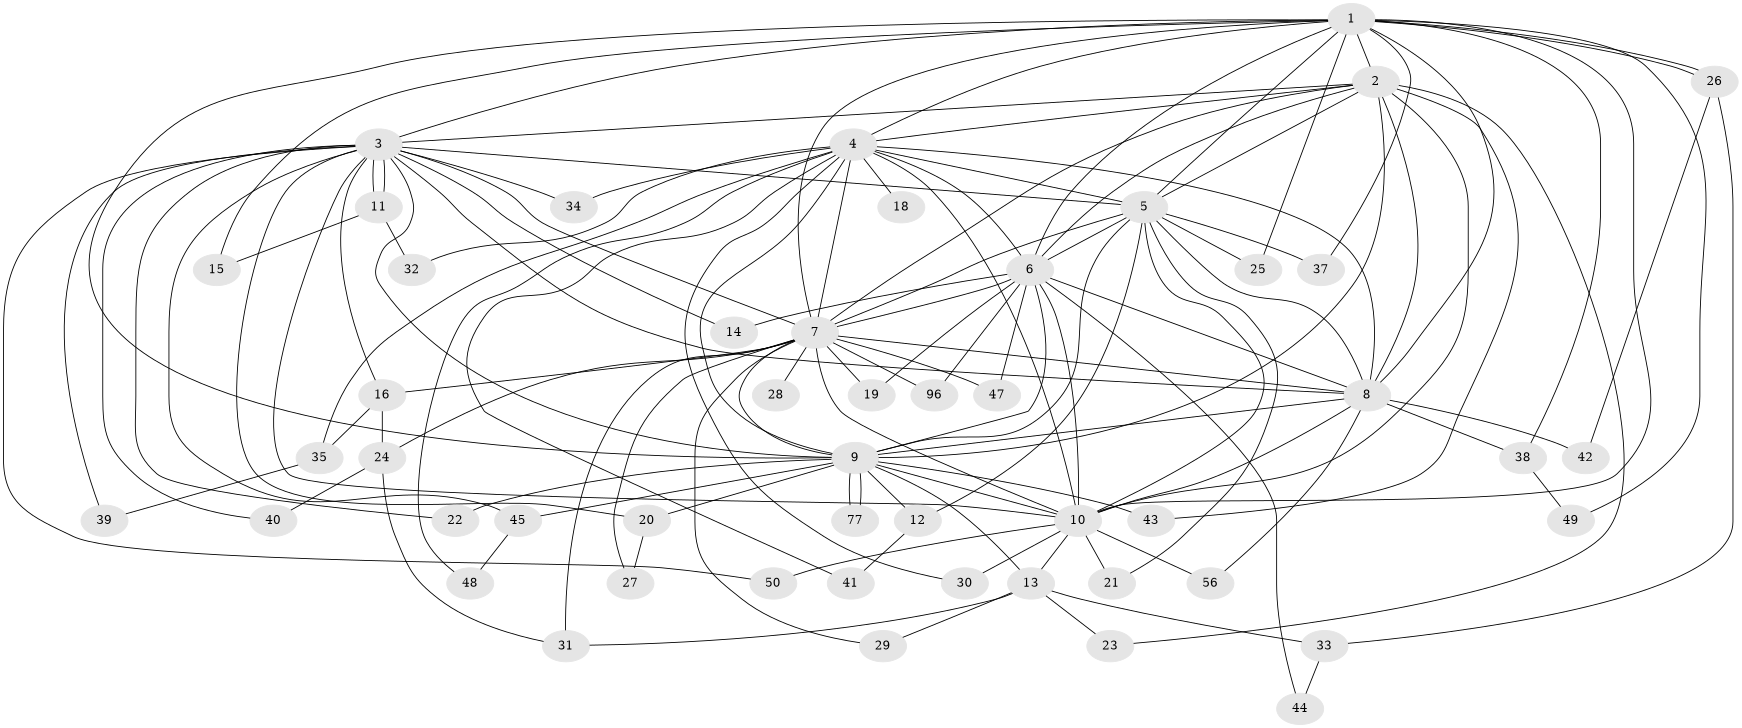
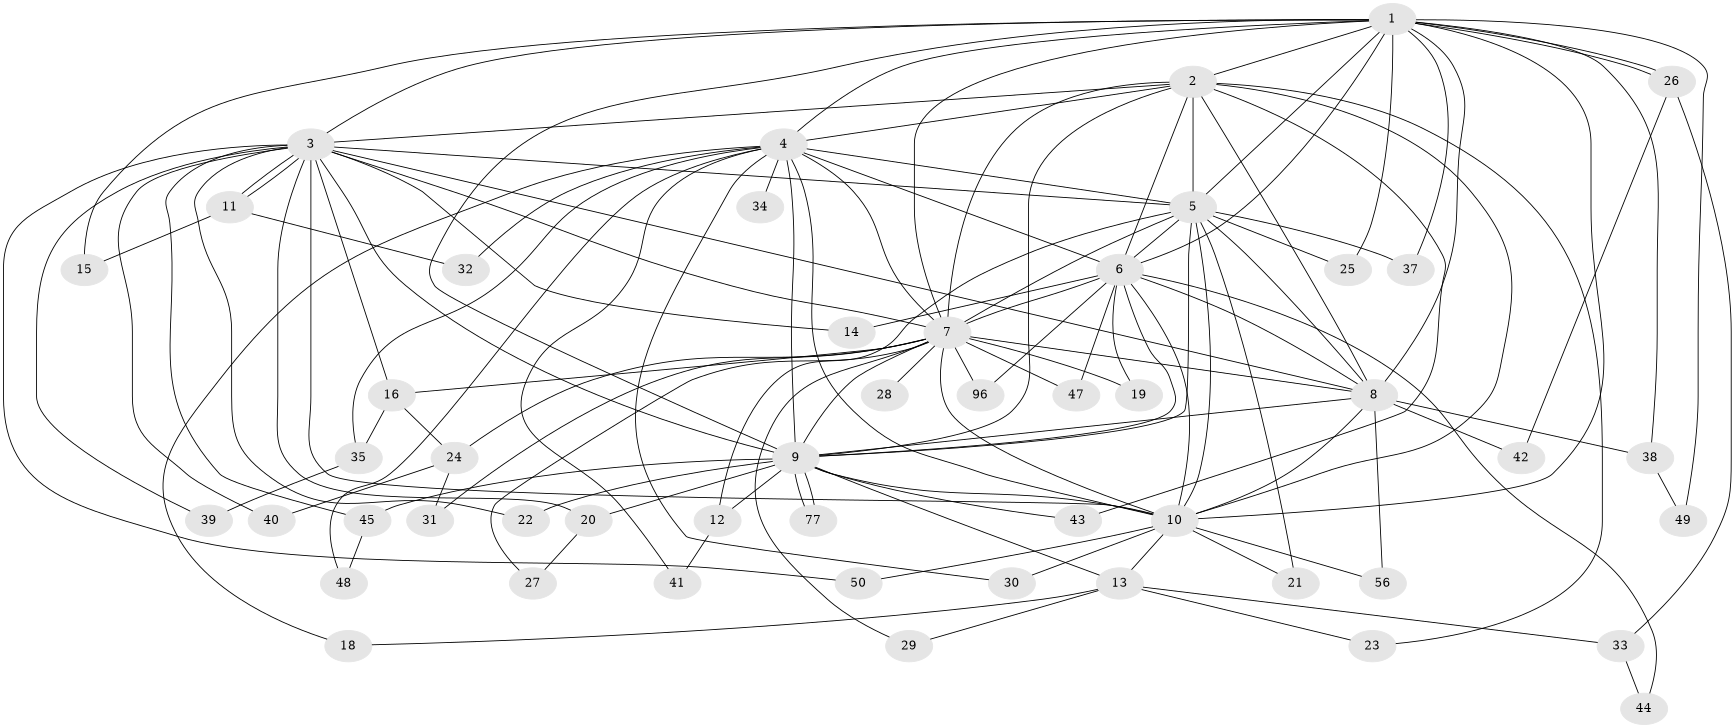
  graph {
    node [color=gray90 style=filled]
    1
    2
    3
    4
    5
    6
    7
    8
    9
    10
    15
    25
    26
    37
    38
    49
    23
    43
    11
    14
    16
    20
    22
    34
    39
    40
    45
    50
    18
    30
    32
    35
    41
    48
    12
    21
    19
    44
    n39 [label=96]
    47
    28
    24
    27
    29
    31
    n46 [label=56]
    42
    13
    n49 [label=77]
    33
    1 -- 2
    1 -- 3
    1 -- 4
    1 -- 5
    1 -- 6
    1 -- 7
    1 -- 8
    1 -- 9
    1 -- 10
    1 -- 15
    1 -- 25
    1 -- 26
    1 -- 26
    1 -- 37
    1 -- 38
    1 -- 49
    2 -- 3
    2 -- 4
    2 -- 5
    2 -- 6
    2 -- 7
    2 -- 8
    2 -- 9
    2 -- 10
    2 -- 23
    2 -- 43
    3 -- 5
    3 -- 7
    3 -- 8
    3 -- 9
    3 -- 10
    3 -- 11
    3 -- 11
    3 -- 14
    3 -- 16
    3 -- 20
    3 -- 22
-   3 -- 34
    3 -- 39
    3 -- 40
    3 -- 45
    3 -- 50
    4 -- 5
    4 -- 6
    4 -- 7
-   4 -- 8
    4 -- 9
    4 -- 10
    4 -- 34
    4 -- 18
    4 -- 30
    4 -- 32
    4 -- 35
    4 -- 41
    4 -- 48
    5 -- 6
    5 -- 7
    5 -- 8
    5 -- 9
    5 -- 10
    5 -- 25
    5 -- 37
    5 -- 12
    5 -- 21
    6 -- 7
    6 -- 8
    6 -- 9
    6 -- 10
    6 -- 14
    6 -- 19
    6 -- 44
    6 -- n39
    6 -- 47
    7 -- 8
    7 -- 9
    7 -- 10
    7 -- 16
    7 -- 19
    7 -- n39
    7 -- 47
    7 -- 28
    7 -- 24
    7 -- 27
    7 -- 29
    7 -- 31
    8 -- 9
    8 -- 10
    8 -- 38
    8 -- n46
    8 -- 42
    9 -- 10
    9 -- 43
    9 -- 20
    9 -- 22
    9 -- 45
    9 -- 12
    9 -- 13
    9 -- n49
    9 -- n49
    10 -- 50
    10 -- 30
    10 -- 21
    10 -- n46
    10 -- 13
    26 -- 42
    26 -- 33
    38 -- 49
    11 -- 15
    11 -- 32
    16 -- 35
    16 -- 24
    20 -- 27
    45 -- 48
    35 -- 39
    12 -- 41
    24 -- 40
    24 -- 31
    13 -- 23
-   13 -- 31
+   13 -- 18
    13 -- 29
    13 -- 33
    33 -- 44
  }
